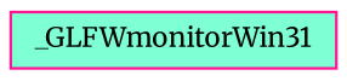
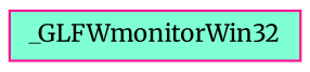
  digraph {
    rankdir=LR
    fontname=Merriweather
-   n1 [color=deeppink fillcolor=aquamarine fontname=Merriweather fontsize=10 height=0.2 label=_GLFWmonitorWin31 shape=record style=filled width=0.4]
+   n1 [color=deeppink fillcolor=aquamarine fontname=Merriweather fontsize=10 height=0.2 label=_GLFWmonitorWin32 shape=record style=filled width=0.4]
  }
